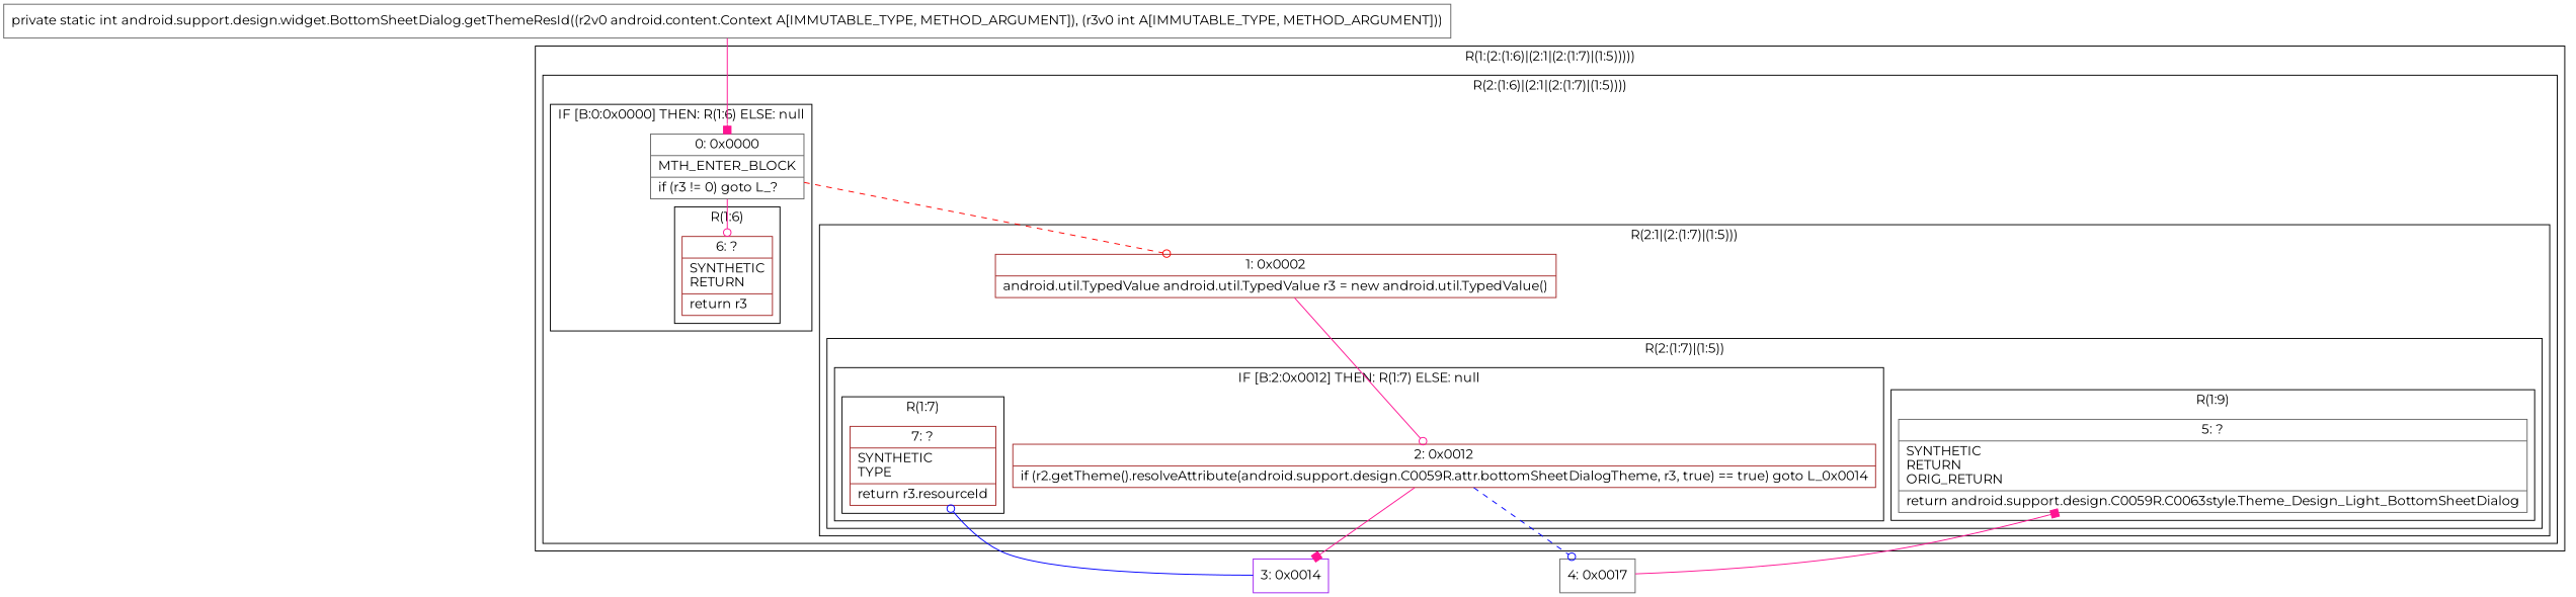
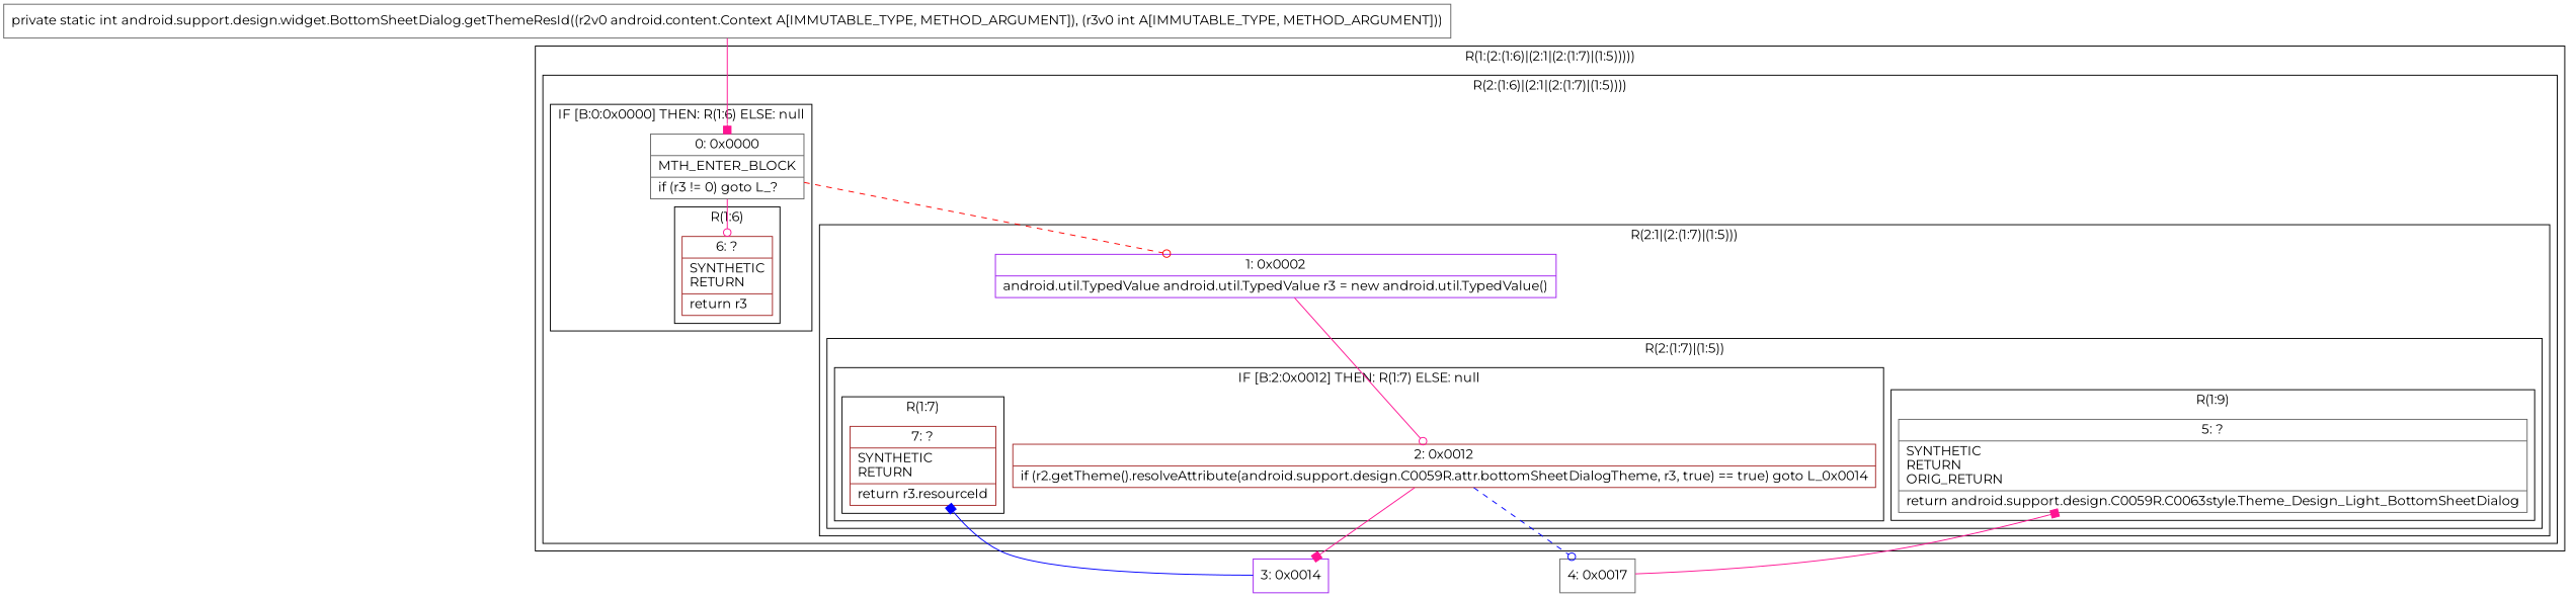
  digraph {
    fontname=Montserrat
    node [color=gray40 fontname=Montserrat shape=record]
    edge [arrowhead=odot color=deeppink fontname=Montserrat]
    n1 [color=brown label="{6\:\ ?|SYNTHETIC\lRETURN\l|return r3\l}"]
    n2 [label="{0\:\ 0x0000|MTH_ENTER_BLOCK\l|if (r3 != 0) goto L_?\l}"]
-   n3 [color=brown label="{7\:\ ?|SYNTHETIC\lTYPE\l|return r3.resourceId\l}"]
+   n3 [color=brown label="{7\:\ ?|SYNTHETIC\lRETURN\l|return r3.resourceId\l}"]
    n4 [color=brown label="{2\:\ 0x0012|if (r2.getTheme().resolveAttribute(android.support.design.C0059R.attr.bottomSheetDialogTheme, r3, true) == true) goto L_0x0014\l}"]
    n5 [label="{5\:\ ?|SYNTHETIC\lRETURN\lORIG_RETURN\l|return android.support.design.C0059R.C0063style.Theme_Design_Light_BottomSheetDialog\l}"]
-   n6 [color=brown label="{1\:\ 0x0002|android.util.TypedValue android.util.TypedValue r3 = new android.util.TypedValue()\l}"]
+   n6 [color=purple label="{1\:\ 0x0002|android.util.TypedValue android.util.TypedValue r3 = new android.util.TypedValue()\l}"]
    n7 [color=purple label="{3\:\ 0x0014}"]
    n8 [label="{4\:\ 0x0017}"]
    n9 [label="{private static int android.support.design.widget.BottomSheetDialog.getThemeResId((r2v0 android.content.Context A[IMMUTABLE_TYPE, METHOD_ARGUMENT]), (r3v0 int A[IMMUTABLE_TYPE, METHOD_ARGUMENT])) }"]
    subgraph cluster_1 {
      label="R(1:(2:(1:6)|(2:1|(2:(1:7)|(1:5)))))"
      subgraph cluster_2 {
        label="R(2:(1:6)|(2:1|(2:(1:7)|(1:5))))"
        subgraph cluster_3 {
          label="IF [B:0:0x0000] THEN: R(1:6) ELSE: null"
          n2
          subgraph cluster_4 {
            label="R(1:6)"
            n1
          }
        }
        subgraph cluster_5 {
          label="R(2:1|(2:(1:7)|(1:5)))"
          n6
          subgraph cluster_6 {
            label="R(2:(1:7)|(1:5))"
            subgraph cluster_7 {
              label="IF [B:2:0x0012] THEN: R(1:7) ELSE: null"
              n4
              subgraph cluster_8 {
                label="R(1:7)"
                n3
              }
            }
            subgraph cluster_9 {
              label="R(1:9)"
              n5
            }
          }
        }
      }
    }
    n2 -> n1
    n2 -> n6 [color=red style=dashed]
    n4 -> n7 [arrowhead=box]
    n4 -> n8 [color=blue style=dashed]
    n6 -> n4
-   n7 -> n3 [color=blue]
+   n7 -> n3 [arrowhead=box color=blue]
    n8 -> n5 [arrowhead=box]
    n9 -> n2 [arrowhead=box]
  }
